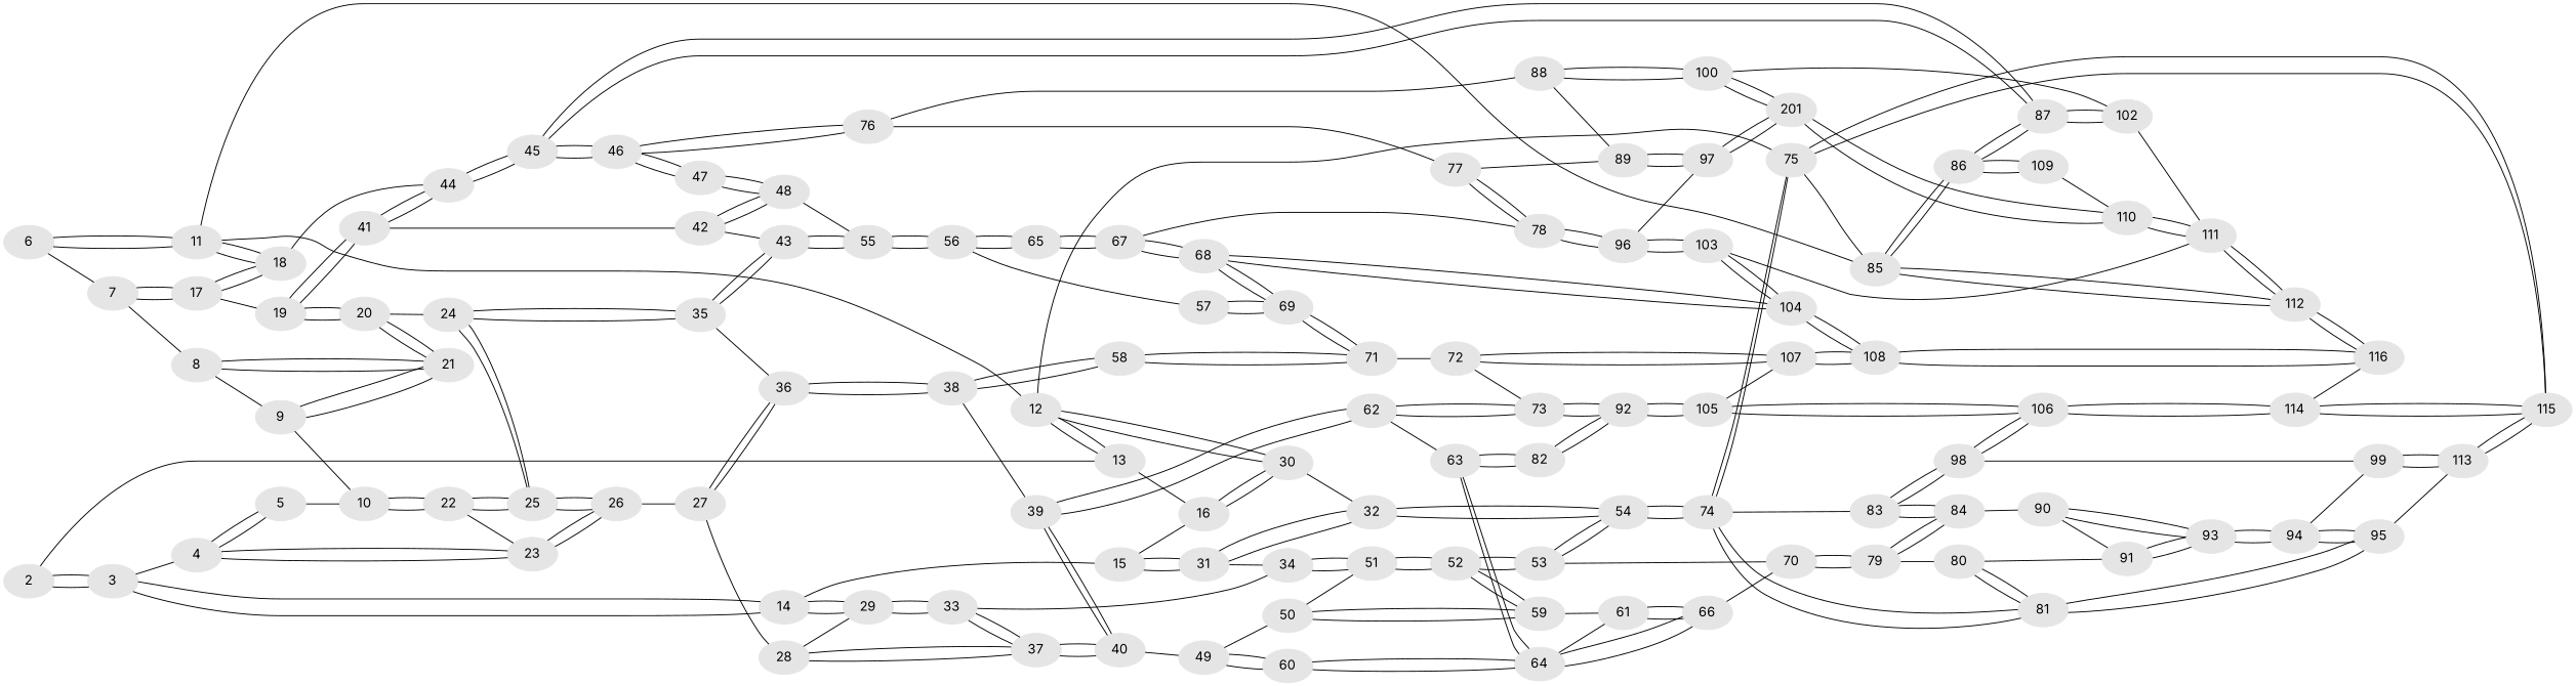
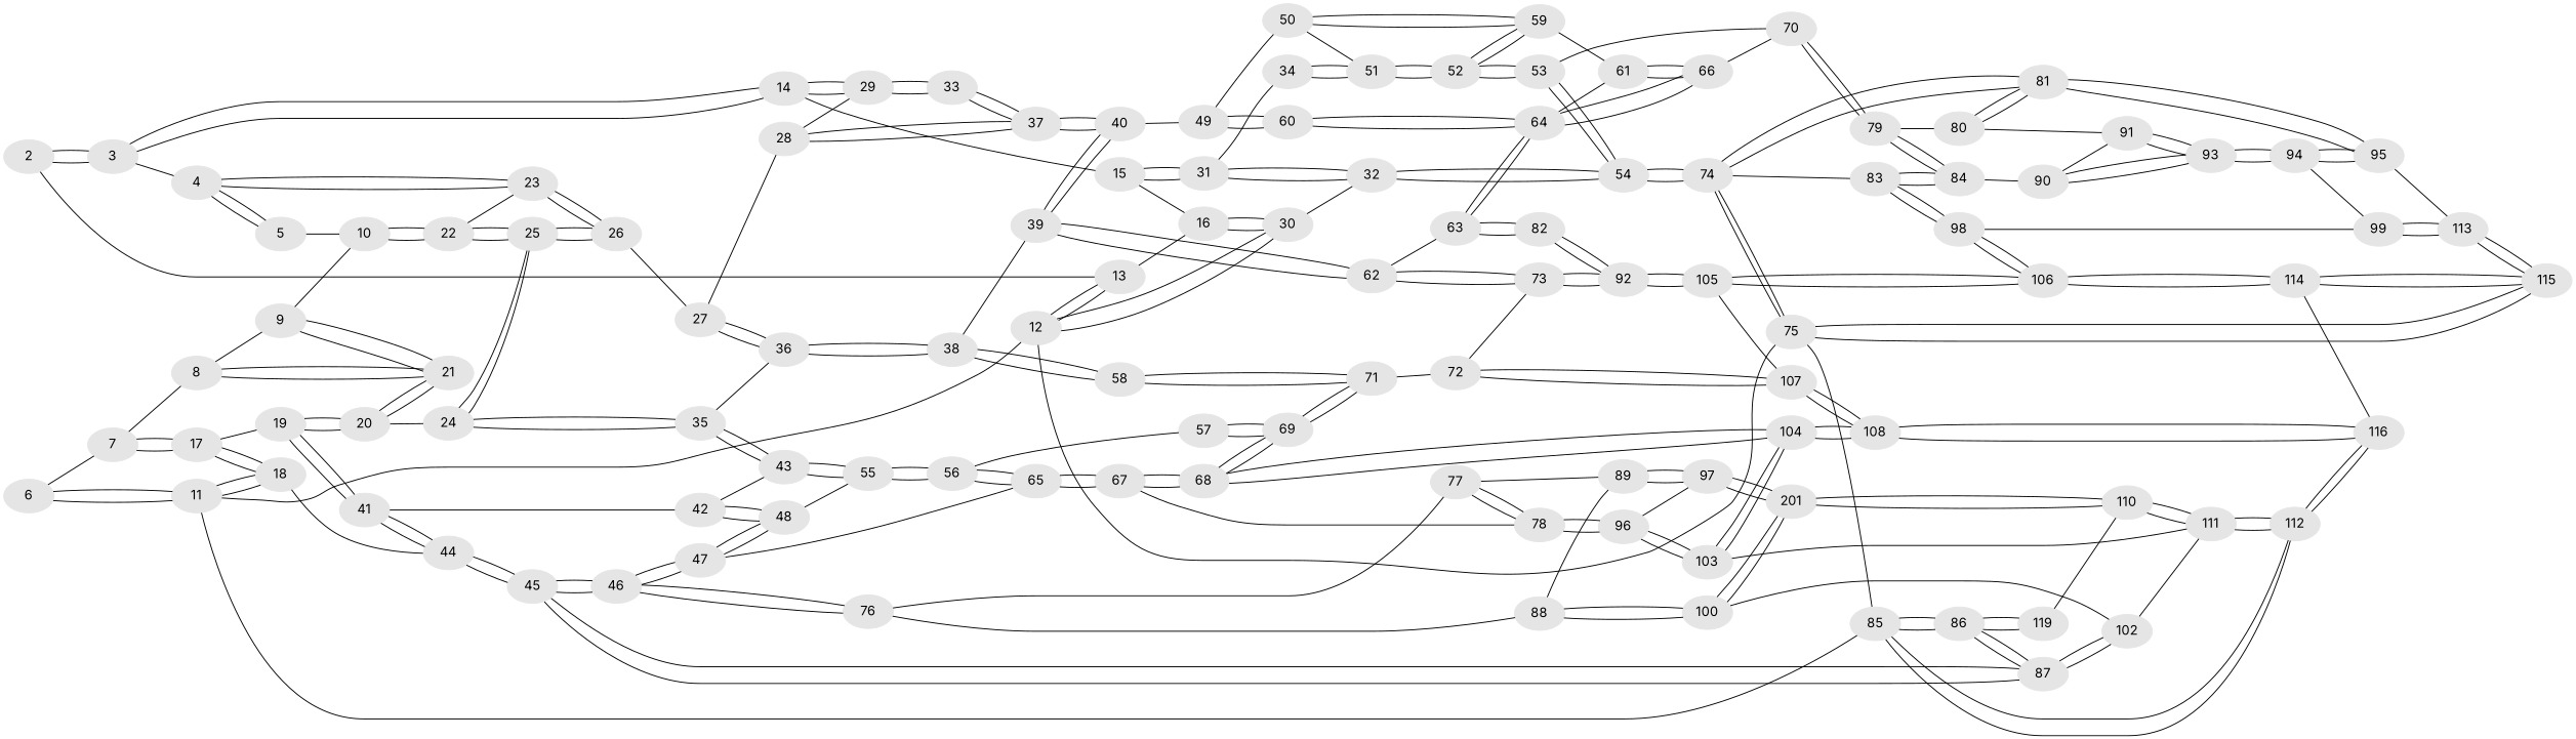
  graph {
    fontname=Inter
    rankdir=LR
    node [color=gray90 fontname=Inter style=filled]
    edge [fontname=Inter]
    2
    3
    13
    6
    7
    11
    4
    14
    16
    5
    23
    15
    29
    10
    26
    22
    8
    17
    12
    18
    85
    9
    21
    19
    25
    30
    75
    44
    86
    112
    32
    115
    31
    33
    34
    20
    41
    45
    24
    42
    35
    27
    36
    43
    28
    37
    38
    40
    54
    51
    74
    52
    55
    39
    58
    49
    62
    71
    63
    73
    50
    60
    48
    56
    46
    87
    47
    76
    102
    65
    77
    88
    67
    59
    64
    61
    53
    70
    79
    81
    83
    57
    69
    72
    66
    82
    92
    68
    78
    104
    96
    108
    80
    84
    107
    105
    95
    89
    100
    97
    103
    91
    90
    93
    113
    98
    99
    106
-   109
+   109 [label=119]
    116
    110
    111
    n113 [label=201]
    94
    114
    2 -- 3
    2 -- 3
    2 -- 13
    3 -- 4
    3 -- 14
    3 -- 14
    13 -- 16
    6 -- 7
    6 -- 11
    6 -- 11
    7 -- 8
    7 -- 17
    7 -- 17
    11 -- 12
    11 -- 18
    11 -- 18
    11 -- 85
    4 -- 5
    4 -- 5
    4 -- 23
    4 -- 23
    14 -- 15
    14 -- 29
    14 -- 29
    16 -- 30
    16 -- 30
    5 -- 10
    23 -- 26
    23 -- 26
    15 -- 16
    15 -- 31
    15 -- 31
    29 -- 33
    29 -- 33
    10 -- 22
    10 -- 22
    26 -- 27
    22 -- 23
    22 -- 25
    22 -- 25
    8 -- 9
    8 -- 21
    8 -- 21
    17 -- 18
    17 -- 18
    17 -- 19
    12 -- 13
    12 -- 13
    12 -- 30
    12 -- 30
    12 -- 75
    18 -- 44
    85 -- 86
    85 -- 86
    85 -- 112
    85 -- 112
    9 -- 10
    9 -- 21
    9 -- 21
    19 -- 20
    19 -- 20
    19 -- 41
    19 -- 41
    25 -- 26
    25 -- 26
    30 -- 32
    75 -- 85
    75 -- 115
    75 -- 115
    44 -- 45
    44 -- 45
    86 -- 87
    86 -- 87
    86 -- 109
    86 -- 109
    112 -- 116
    112 -- 116
    32 -- 54
    32 -- 54
    31 -- 32
    31 -- 32
    31 -- 34
-   33 -- 34
    33 -- 37
    33 -- 37
    34 -- 51
    34 -- 51
    20 -- 21
    20 -- 21
    20 -- 24
    41 -- 44
    41 -- 44
    41 -- 42
    45 -- 46
    45 -- 46
    45 -- 87
    45 -- 87
    24 -- 25
    24 -- 25
    24 -- 35
    24 -- 35
    42 -- 43
    42 -- 48
    42 -- 48
    35 -- 36
    35 -- 43
    35 -- 43
    27 -- 36
    27 -- 36
    27 -- 28
    36 -- 38
    36 -- 38
    43 -- 55
    43 -- 55
    28 -- 29
    28 -- 37
    28 -- 37
    37 -- 40
    37 -- 40
    38 -- 39
    38 -- 58
    38 -- 58
    40 -- 49
    54 -- 74
    54 -- 74
    51 -- 52
    51 -- 52
    74 -- 75
    74 -- 75
    74 -- 81
    74 -- 81
    74 -- 83
    52 -- 59
    52 -- 59
    52 -- 53
    52 -- 53
    55 -- 56
    55 -- 56
    39 -- 40
    39 -- 40
    39 -- 62
    39 -- 62
    58 -- 71
    58 -- 71
    49 -- 50
    49 -- 60
    49 -- 60
    62 -- 63
    62 -- 73
    62 -- 73
    71 -- 72
    63 -- 64
    63 -- 64
    63 -- 82
    63 -- 82
    73 -- 92
    73 -- 92
    50 -- 51
    50 -- 59
    50 -- 59
    60 -- 64
    60 -- 64
    48 -- 55
    56 -- 65
    56 -- 65
    56 -- 57
    46 -- 47
    46 -- 47
    46 -- 76
    46 -- 76
    87 -- 102
    87 -- 102
    47 -- 48
    47 -- 48
+   47 -- 65
    76 -- 77
    76 -- 88
    102 -- 111
    65 -- 67
    65 -- 67
    77 -- 78
    77 -- 78
    77 -- 89
    88 -- 89
    88 -- 100
    88 -- 100
    67 -- 68
    67 -- 68
    67 -- 78
    59 -- 61
    64 -- 61
    64 -- 66
    64 -- 66
    61 -- 66
    61 -- 66
    53 -- 54
    53 -- 54
    53 -- 70
    70 -- 79
    70 -- 79
    79 -- 80
    79 -- 84
    79 -- 84
    81 -- 95
    81 -- 95
    83 -- 84
    83 -- 84
    83 -- 98
    83 -- 98
    57 -- 69
    57 -- 69
    69 -- 71
    69 -- 71
    72 -- 73
    72 -- 107
    72 -- 107
    66 -- 70
    82 -- 92
    82 -- 92
    92 -- 105
    92 -- 105
    68 -- 69
    68 -- 69
    68 -- 104
    68 -- 104
    78 -- 96
    78 -- 96
    104 -- 108
    104 -- 108
    96 -- 97
    96 -- 103
    96 -- 103
    108 -- 116
    108 -- 116
    80 -- 81
    80 -- 81
    80 -- 91
    84 -- 90
    107 -- 108
    107 -- 108
    105 -- 107
    105 -- 106
    105 -- 106
    95 -- 113
    89 -- 97
    89 -- 97
    100 -- 102
    100 -- n113
    100 -- n113
    97 -- n113
    97 -- n113
    103 -- 104
    103 -- 104
    103 -- 111
    91 -- 93
    91 -- 93
    90 -- 91
    90 -- 93
    90 -- 93
    93 -- 94
    93 -- 94
    113 -- 115
    113 -- 115
    98 -- 99
    98 -- 106
    98 -- 106
    99 -- 113
    99 -- 113
    106 -- 114
    106 -- 114
    109 -- 110
    110 -- 111
    110 -- 111
    111 -- 112
    111 -- 112
    n113 -- 110
    n113 -- 110
    94 -- 95
    94 -- 95
    94 -- 99
    114 -- 115
    114 -- 115
    114 -- 116
  }
